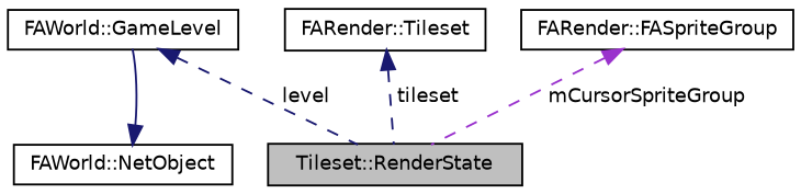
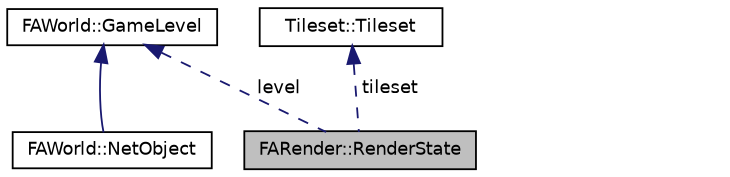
  digraph {
    node [color=black fillcolor=white fontname=Helvetica fontsize=10 shape=record style=filled]
    edge [color=midnightblue dir=back fontname=Helvetica fontsize=10 labelfontname=Helvetica labelfontsize=10 style=dashed]
-   n1 [fillcolor=grey75 fontcolor=black height=0.2 label="Tileset::RenderState" width=0.4]
+   n1 [fillcolor=grey75 fontcolor=black height=0.2 label="FARender::RenderState" width=0.4]
    n2 [height=0.2 label="FAWorld::NetObject" width=0.4]
    n3 [height=0.2 label="FAWorld::GameLevel" width=0.4]
-   n4 [height=0.2 label="FARender::Tileset" width=0.4]
-   n5 [height=0.2 label="FARender::FASpriteGroup" width=0.4]
-   n2 -> n3 [style=solid]
+   n4 [height=0.2 label="Tileset::Tileset" width=0.4]
+   n3 -> n2 [style=solid]
    n3 -> n1 [label=" level"]
    n4 -> n1 [label=" tileset"]
-   n5 -> n1 [color=darkorchid3 label=" mCursorSpriteGroup"]
  }
